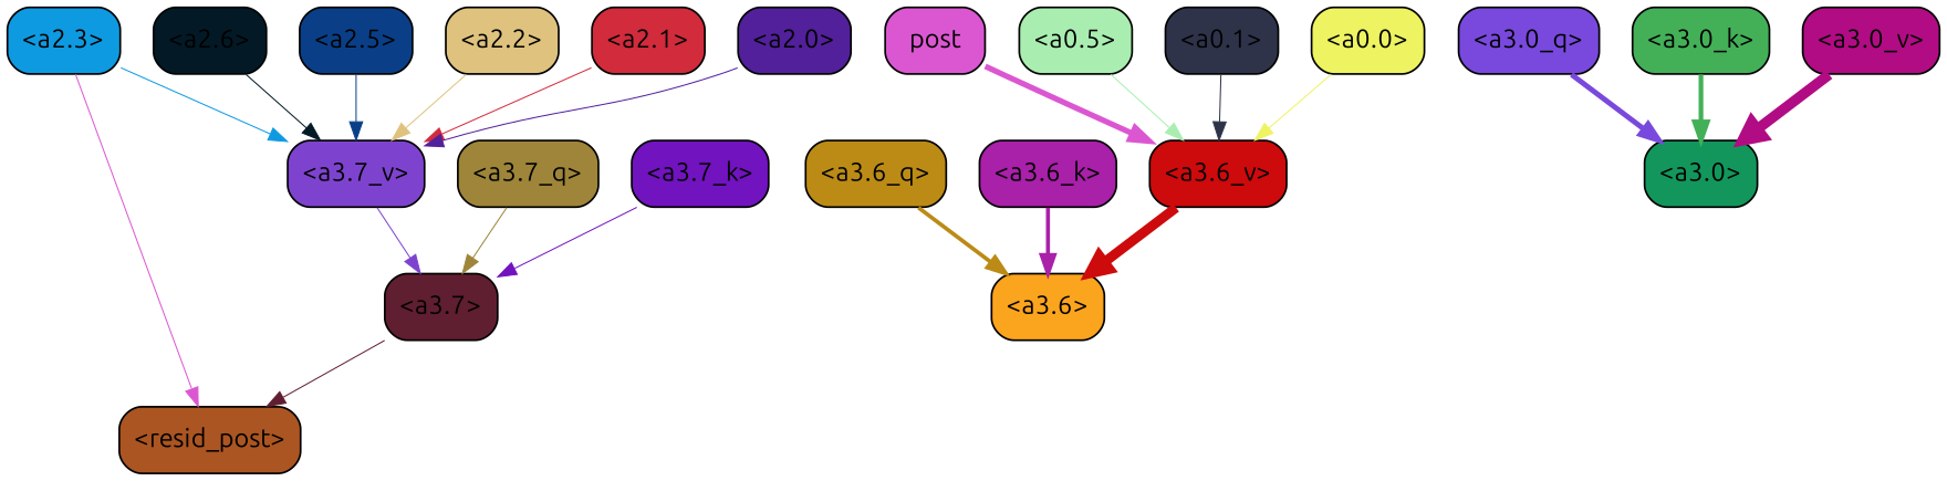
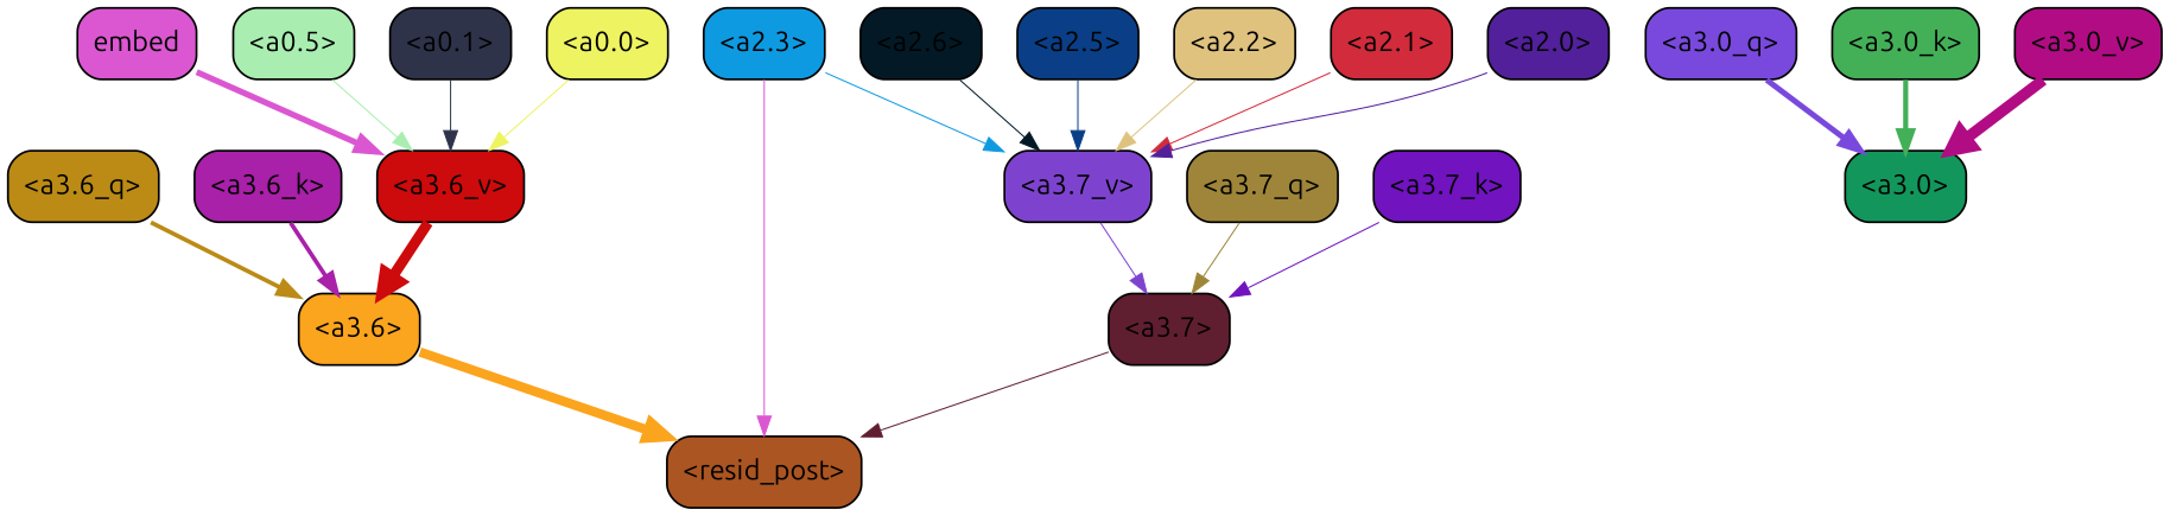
  strict digraph {
    fontname=Ubuntu
    splines=true
    node [color=black fontname=Ubuntu shape=box style="filled, rounded"]
    edge [color="#db57d1" fontname=Ubuntu penwidth=0.6]
    "<a3.7>" [fillcolor="#601e31"]
    "<resid_post>" [fillcolor="#ab5522"]
    "<a3.6>" [fillcolor="#fba41e"]
    "<a3.0>" [fillcolor="#13965c"]
    "<a2.3>" [fillcolor="#0e9ae1"]
    "<a3.7_v>" [fillcolor="#7e43ce"]
    "<a3.7_q>" [fillcolor="#9e8539"]
    "<a3.6_q>" [fillcolor="#bb8b16"]
    "<a3.0_q>" [fillcolor="#7949dd"]
    "<a3.7_k>" [fillcolor="#7113bf"]
    "<a3.6_k>" [fillcolor="#a920a9"]
    "<a3.0_k>" [fillcolor="#43b058"]
    "<a3.6_v>" [fillcolor="#cd0a0c"]
    "<a3.0_v>" [fillcolor="#b10c84"]
    "<a2.6>" [fillcolor="#031926"]
    "<a2.5>" [fillcolor="#0a3f87"]
    "<a2.2>" [fillcolor="#dfc27e"]
    "<a2.1>" [fillcolor="#d12b3c"]
    "<a2.0>" [fillcolor="#52209a"]
-   embed [fillcolor="#db57d1" label=post]
+   embed [fillcolor="#db57d1"]
    "<a0.5>" [fillcolor="#a9eeb0"]
    "<a0.1>" [fillcolor="#2e334a"]
    "<a0.0>" [fillcolor="#eef361"]
    "<a3.7>" -> "<resid_post>" [color="#601e31"]
+   "<a3.6>" -> "<resid_post>" [color="#fba41e" penwidth=4.7534414529800415]
    "<a2.3>" -> "<resid_post>"
    "<a2.3>" -> "<a3.7_v>" [color="#0e9ae1"]
    "<a3.7_v>" -> "<a3.7>" [color="#7e43ce"]
    "<a3.7_q>" -> "<a3.7>" [color="#9e8539"]
    "<a3.6_q>" -> "<a3.6>" [color="#bb8b16" penwidth=2.160832464694977]
    "<a3.0_q>" -> "<a3.0>" [color="#7949dd" penwidth=2.870753765106201]
    "<a3.7_k>" -> "<a3.7>" [color="#7113bf"]
    "<a3.6_k>" -> "<a3.6>" [color="#a920a9" penwidth=2.13908451795578]
    "<a3.0_k>" -> "<a3.0>" [color="#43b058" penwidth=2.520303964614868]
    "<a3.6_v>" -> "<a3.6>" [color="#cd0a0c" penwidth=5.297133803367615]
    "<a3.0_v>" -> "<a3.0>" [color="#b10c84" penwidth=5.680712580680847]
    "<a2.6>" -> "<a3.7_v>" [color="#031926"]
    "<a2.5>" -> "<a3.7_v>" [color="#0a3f87"]
    "<a2.2>" -> "<a3.7_v>" [color="#dfc27e"]
    "<a2.1>" -> "<a3.7_v>" [color="#d12b3c"]
    "<a2.0>" -> "<a3.7_v>" [color="#52209a"]
    embed -> "<a3.6_v>" [penwidth=3.067279100418091]
    "<a0.5>" -> "<a3.6_v>" [color="#a9eeb0"]
    "<a0.1>" -> "<a3.6_v>" [color="#2e334a"]
    "<a0.0>" -> "<a3.6_v>" [color="#eef361"]
  }
